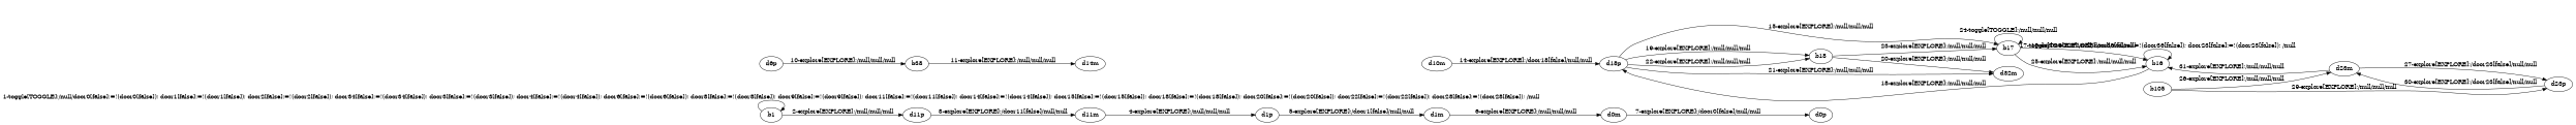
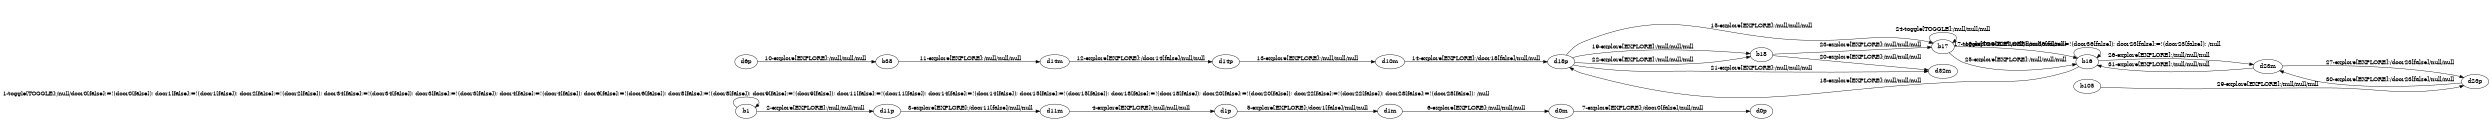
  digraph {
    rankdir=LR
    b1
    d11p
    d11m
    d1p
    d1m
    d0m
    d0p
    d6p
    b38
    d14m
+   d14p
    n12 [label=d10m]
    d18p
    b17
    b18
    d32m
    b16
    d23m
    d23p
    b105
    b1 -> b1 [label="1-toggle[TOGGLE];/null/door0[false]:=!(door0[false]); door1[false]:=!(door1[false]); door2[false]:=!(door2[false]); door34[false]:=!(door34[false]); door3[false]:=!(door3[false]); door4[false]:=!(door4[false]); door6[false]:=!(door6[false]); door8[false]:=!(door8[false]); door9[false]:=!(door9[false]); door11[false]:=!(door11[false]); door14[false]:=!(door14[false]); door15[false]:=!(door15[false]); door18[false]:=!(door18[false]); door20[false]:=!(door20[false]); door22[false]:=!(door22[false]); door28[false]:=!(door28[false]); /null"]
    b1 -> d11p [label="2-explore[EXPLORE];/null/null/null"]
    d11p -> d11m [label="3-explore[EXPLORE];/door11[false]/null/null"]
    d11m -> d1p [label="4-explore[EXPLORE];/null/null/null"]
    d1p -> d1m [label="5-explore[EXPLORE];/door1[false]/null/null"]
    d1m -> d0m [label="6-explore[EXPLORE];/null/null/null"]
    d0m -> d0p [label="7-explore[EXPLORE];/door0[false]/null/null"]
    d6p -> b38 [label="10-explore[EXPLORE];/null/null/null"]
    b38 -> d14m [label="11-explore[EXPLORE];/null/null/null"]
+   d14m -> d14p [label="12-explore[EXPLORE];/door14[false]/null/null"]
+   d14p -> n12 [label="13-explore[EXPLORE];/null/null/null"]
    n12 -> d18p [label="14-explore[EXPLORE];/door18[false]/null/null"]
    d18p -> b17 [label="15-explore[EXPLORE];/null/null/null"]
    d18p -> b18 [label="19-explore[EXPLORE];/null/null/null"]
    d18p -> b18 [label="22-explore[EXPLORE];/null/null/null"]
    d18p -> d32m [label="21-explore[EXPLORE];/null/null/null"]
    b17 -> b17 [label="24-toggle[TOGGLE];/null/null/null"]
    b17 -> b16 [label="16-explore[EXPLORE];/null/null/null"]
    b17 -> b16 [label="25-explore[EXPLORE];/null/null/null"]
    b18 -> b17 [label="23-explore[EXPLORE];/null/null/null"]
    b18 -> d32m [label="20-explore[EXPLORE];/null/null/null"]
    b16 -> d18p [label="18-explore[EXPLORE];/null/null/null"]
    b16 -> b16 [label="17-toggle[TOGGLE];/null/door36[false]:=!(door36[false]); door23[false]:=!(door23[false]); /null"]
-   b105 -> d23m [label="26-explore[EXPLORE];/null/null/null"]
+   b16 -> d23m [label="26-explore[EXPLORE];/null/null/null"]
    d23m -> b16 [label="31-explore[EXPLORE];/null/null/null"]
    d23m -> d23p [label="27-explore[EXPLORE];/door23[false]/null/null"]
    d23p -> d23m [label="30-explore[EXPLORE];/door23[false]/null/null"]
    b105 -> d23p [label="29-explore[EXPLORE];/null/null/null"]
  }
